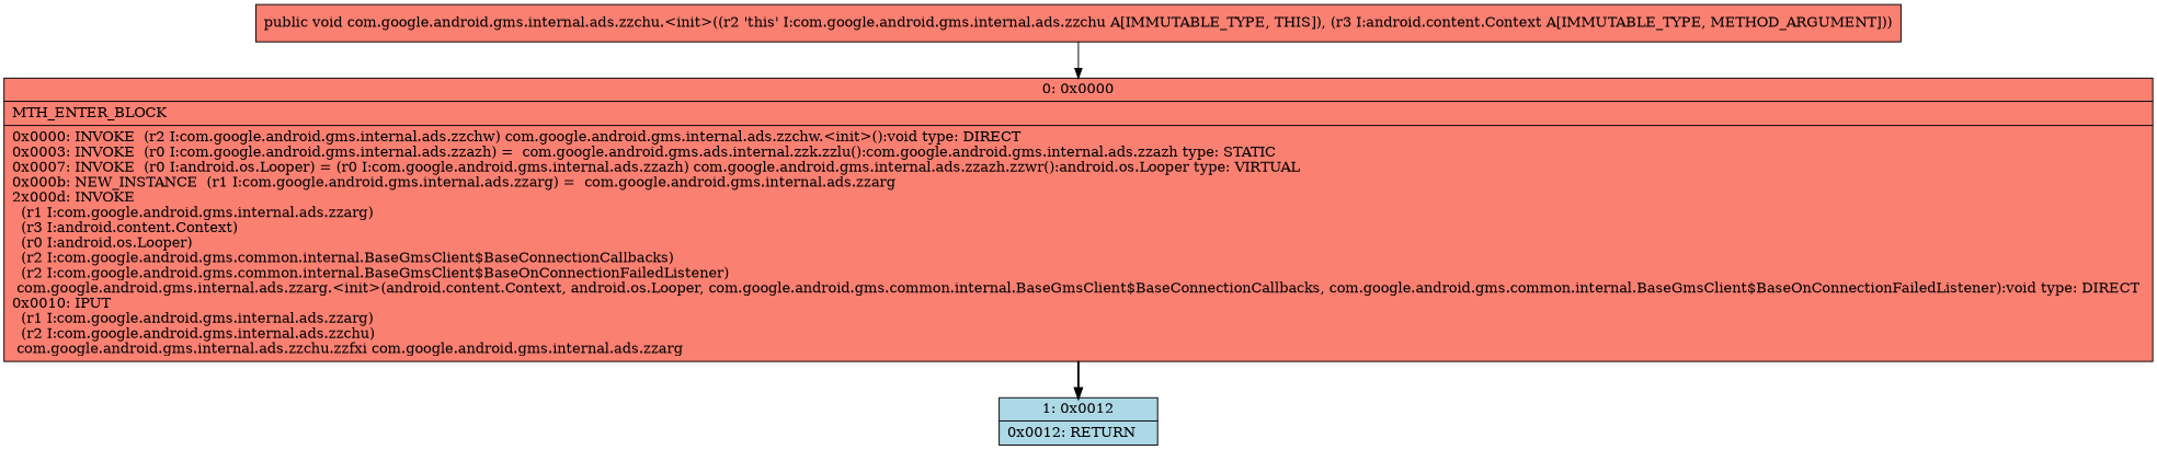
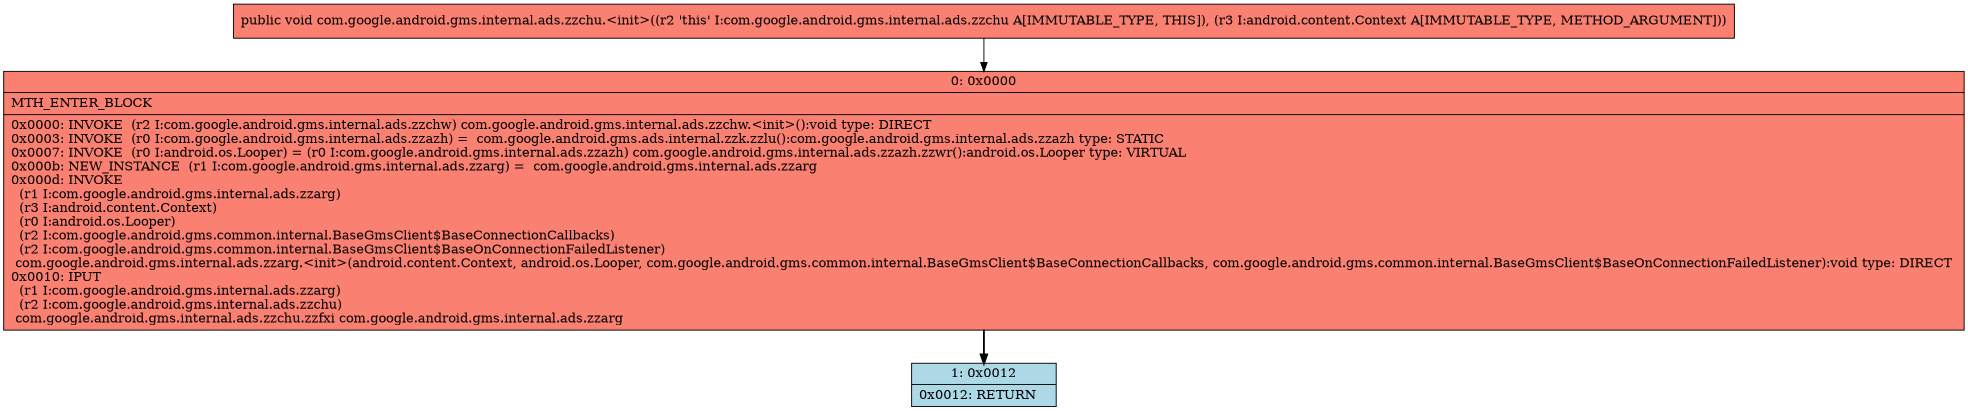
  digraph {
    node [shape=record style=filled fillcolor=salmon]
-   n1 [label="{0\:\ 0x0000|MTH_ENTER_BLOCK\l|0x0000: INVOKE  (r2 I:com.google.android.gms.internal.ads.zzchw) com.google.android.gms.internal.ads.zzchw.\<init\>():void type: DIRECT \l0x0003: INVOKE  (r0 I:com.google.android.gms.internal.ads.zzazh) =  com.google.android.gms.ads.internal.zzk.zzlu():com.google.android.gms.internal.ads.zzazh type: STATIC \l0x0007: INVOKE  (r0 I:android.os.Looper) = (r0 I:com.google.android.gms.internal.ads.zzazh) com.google.android.gms.internal.ads.zzazh.zzwr():android.os.Looper type: VIRTUAL \l0x000b: NEW_INSTANCE  (r1 I:com.google.android.gms.internal.ads.zzarg) =  com.google.android.gms.internal.ads.zzarg \l2x000d: INVOKE  \l  (r1 I:com.google.android.gms.internal.ads.zzarg)\l  (r3 I:android.content.Context)\l  (r0 I:android.os.Looper)\l  (r2 I:com.google.android.gms.common.internal.BaseGmsClient$BaseConnectionCallbacks)\l  (r2 I:com.google.android.gms.common.internal.BaseGmsClient$BaseOnConnectionFailedListener)\l com.google.android.gms.internal.ads.zzarg.\<init\>(android.content.Context, android.os.Looper, com.google.android.gms.common.internal.BaseGmsClient$BaseConnectionCallbacks, com.google.android.gms.common.internal.BaseGmsClient$BaseOnConnectionFailedListener):void type: DIRECT \l0x0010: IPUT  \l  (r1 I:com.google.android.gms.internal.ads.zzarg)\l  (r2 I:com.google.android.gms.internal.ads.zzchu)\l com.google.android.gms.internal.ads.zzchu.zzfxi com.google.android.gms.internal.ads.zzarg \l}"]
+   n1 [label="{0\:\ 0x0000|MTH_ENTER_BLOCK\l|0x0000: INVOKE  (r2 I:com.google.android.gms.internal.ads.zzchw) com.google.android.gms.internal.ads.zzchw.\<init\>():void type: DIRECT \l0x0003: INVOKE  (r0 I:com.google.android.gms.internal.ads.zzazh) =  com.google.android.gms.ads.internal.zzk.zzlu():com.google.android.gms.internal.ads.zzazh type: STATIC \l0x0007: INVOKE  (r0 I:android.os.Looper) = (r0 I:com.google.android.gms.internal.ads.zzazh) com.google.android.gms.internal.ads.zzazh.zzwr():android.os.Looper type: VIRTUAL \l0x000b: NEW_INSTANCE  (r1 I:com.google.android.gms.internal.ads.zzarg) =  com.google.android.gms.internal.ads.zzarg \l0x000d: INVOKE  \l  (r1 I:com.google.android.gms.internal.ads.zzarg)\l  (r3 I:android.content.Context)\l  (r0 I:android.os.Looper)\l  (r2 I:com.google.android.gms.common.internal.BaseGmsClient$BaseConnectionCallbacks)\l  (r2 I:com.google.android.gms.common.internal.BaseGmsClient$BaseOnConnectionFailedListener)\l com.google.android.gms.internal.ads.zzarg.\<init\>(android.content.Context, android.os.Looper, com.google.android.gms.common.internal.BaseGmsClient$BaseConnectionCallbacks, com.google.android.gms.common.internal.BaseGmsClient$BaseOnConnectionFailedListener):void type: DIRECT \l0x0010: IPUT  \l  (r1 I:com.google.android.gms.internal.ads.zzarg)\l  (r2 I:com.google.android.gms.internal.ads.zzchu)\l com.google.android.gms.internal.ads.zzchu.zzfxi com.google.android.gms.internal.ads.zzarg \l}"]
    n2 [label="{1\:\ 0x0012|0x0012: RETURN   \l}" fillcolor=lightblue]
    n3 [label="{public void com.google.android.gms.internal.ads.zzchu.\<init\>((r2 'this' I:com.google.android.gms.internal.ads.zzchu A[IMMUTABLE_TYPE, THIS]), (r3 I:android.content.Context A[IMMUTABLE_TYPE, METHOD_ARGUMENT])) }"]
    n1 -> n2 [style=bold]
    n3 -> n1 [style=solid]
  }
